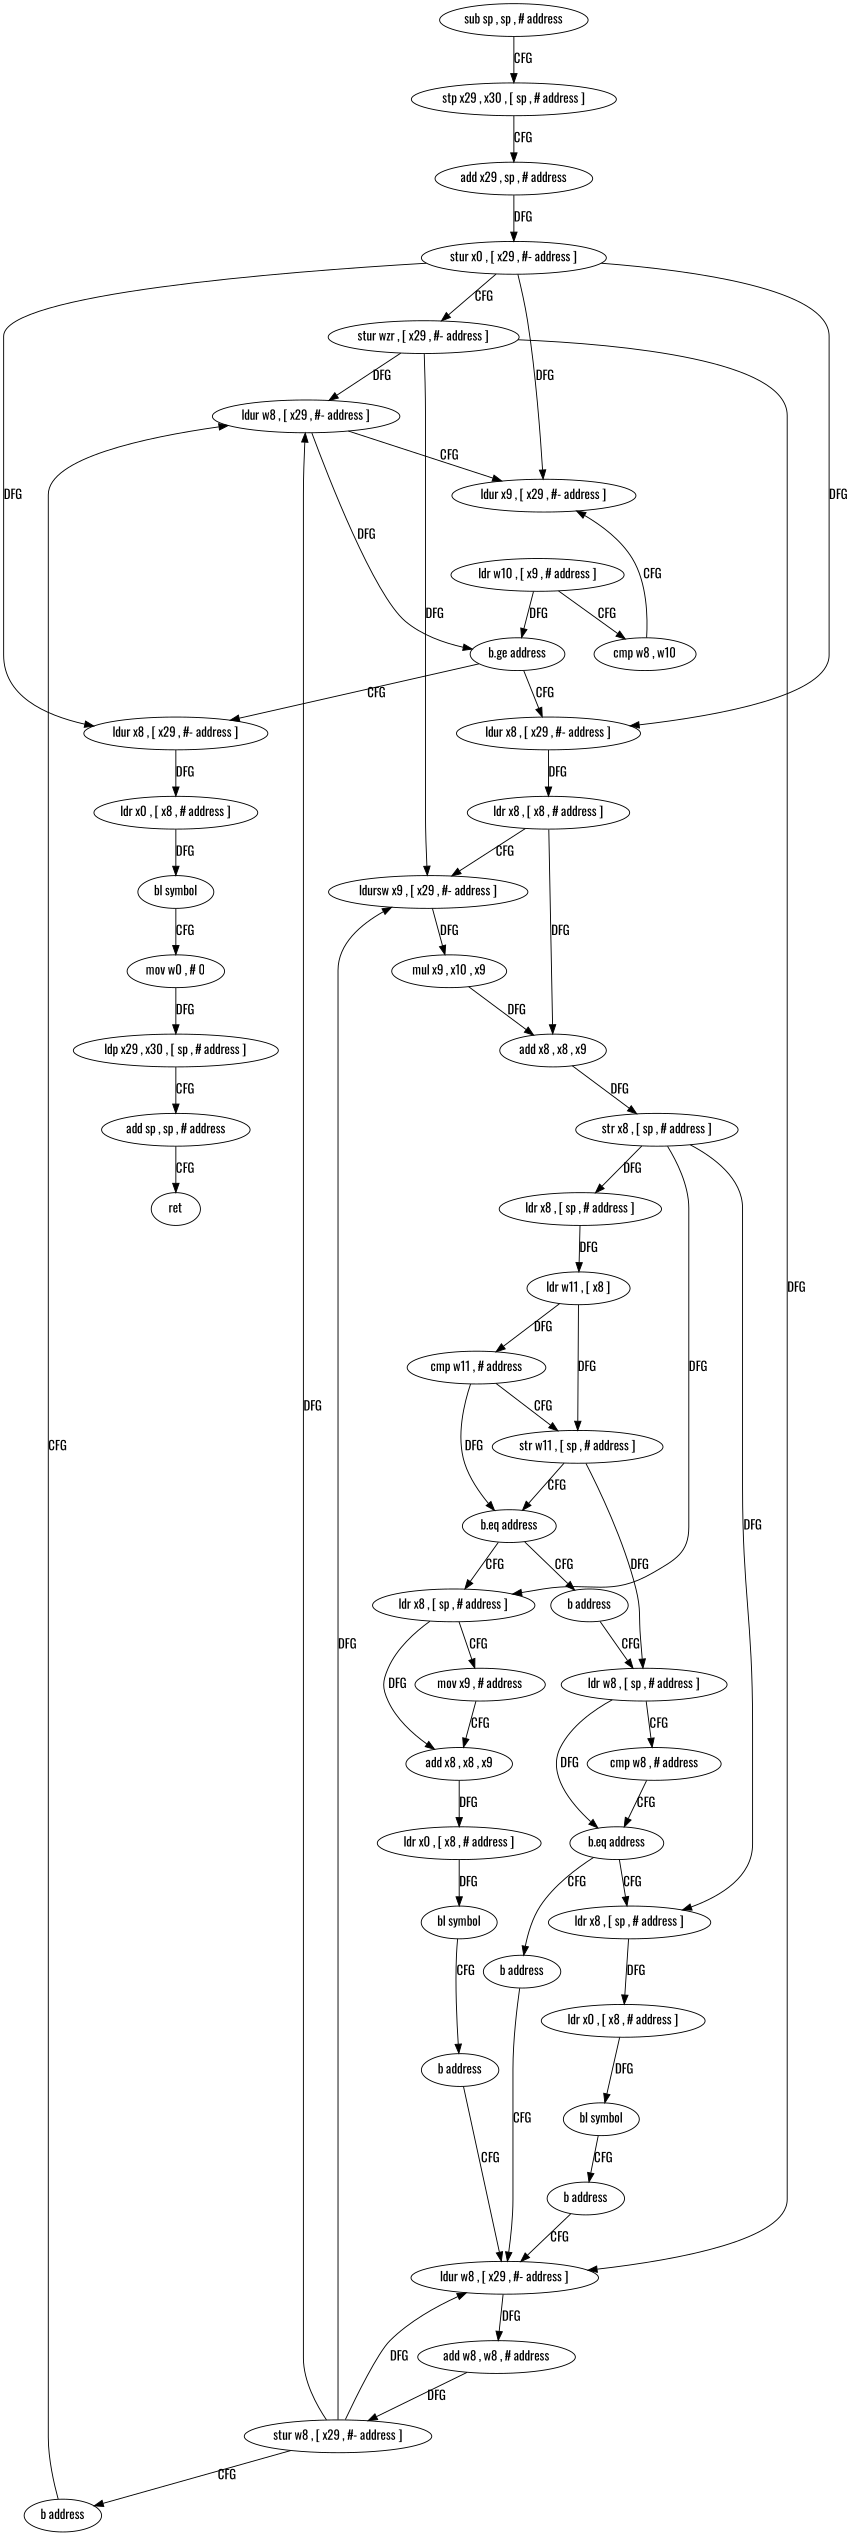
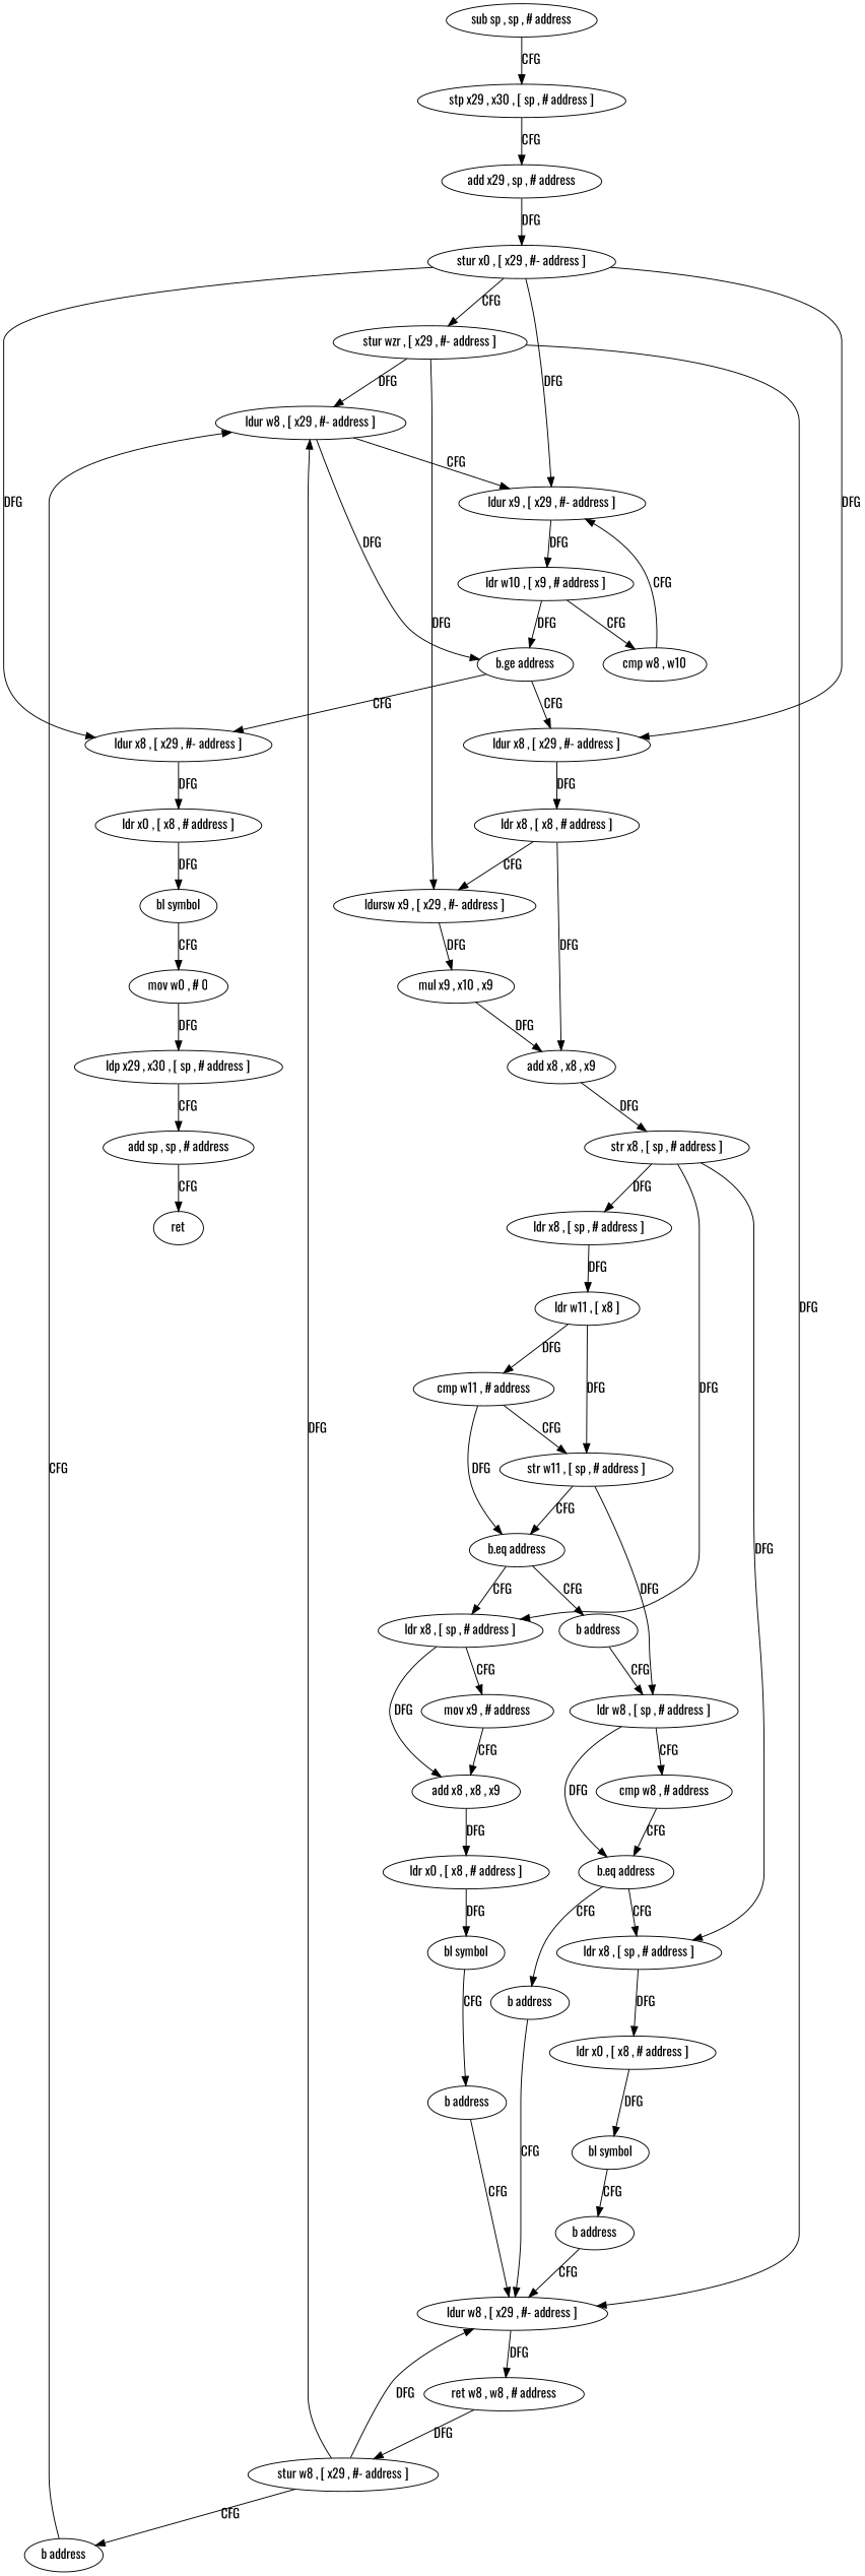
  digraph {
    fontname=Oswald
    node [fontname=Oswald]
    edge [fontname=Oswald]
    n1 [label="sub sp , sp , # address"]
    n2 [label="stp x29 , x30 , [ sp , # address ]"]
    n3 [label="add x29 , sp , # address"]
    n4 [label="stur x0 , [ x29 , #- address ]"]
    n5 [label="stur wzr , [ x29 , #- address ]"]
    n6 [label="ldur x8 , [ x29 , #- address ]"]
    n7 [label="ldur x8 , [ x29 , #- address ]"]
    n8 [label="ldur x9 , [ x29 , #- address ]"]
    n9 [label="ldur w8 , [ x29 , #- address ]"]
    n10 [label="ldursw x9 , [ x29 , #- address ]"]
    n11 [label="ldur w8 , [ x29 , #- address ]"]
    n12 [label="ldr x0 , [ x8 , # address ]"]
    n13 [label="ldr x8 , [ x8 , # address ]"]
    n14 [label="ldr w10 , [ x9 , # address ]"]
    n15 [label="b.ge address"]
    n16 [label="mul x9 , x10 , x9"]
-   n17 [label="add w8 , w8 , # address"]
+   n17 [label="ret w8 , w8 , # address"]
    n18 [label="bl symbol"]
    n19 [label="mov w0 , # 0"]
    n20 [label="ldp x29 , x30 , [ sp , # address ]"]
    n21 [label="add sp , sp , # address"]
    n22 [label=ret]
    n23 [label="add x8 , x8 , x9"]
    n24 [label="str x8 , [ sp , # address ]"]
    n25 [label="ldr x8 , [ sp , # address ]"]
    n26 [label="ldr x8 , [ sp , # address ]"]
    n27 [label="ldr x8 , [ sp , # address ]"]
    n28 [label="ldr w11 , [ x8 ]"]
    n29 [label="mov x9 , # address"]
    n30 [label="add x8 , x8 , x9"]
    n31 [label="ldr x0 , [ x8 , # address ]"]
    n32 [label="cmp w11 , # address"]
    n33 [label="str w11 , [ sp , # address ]"]
    n34 [label="b.eq address"]
    n35 [label="ldr w8 , [ sp , # address ]"]
    n36 [label="b address"]
    n37 [label="cmp w8 , # address"]
    n38 [label="b.eq address"]
    n39 [label="ldr x0 , [ x8 , # address ]"]
    n40 [label="bl symbol"]
    n41 [label="b address"]
    n42 [label="stur w8 , [ x29 , #- address ]"]
    n43 [label="b address"]
    n44 [label="b address"]
    n45 [label="bl symbol"]
    n46 [label="cmp w8 , w10"]
    n47 [label="b address"]
    n1 -> n2 [label=CFG]
    n2 -> n3 [label=CFG]
    n3 -> n4 [label=DFG]
    n4 -> n5 [label=CFG]
    n4 -> n6 [label=DFG]
    n4 -> n7 [label=DFG]
    n4 -> n8 [label=DFG]
    n5 -> n9 [label=DFG]
    n5 -> n10 [label=DFG]
    n5 -> n11 [label=DFG]
    n6 -> n12 [label=DFG]
    n7 -> n13 [label=DFG]
+   n8 -> n14 [label=DFG]
    n9 -> n8 [label=CFG]
    n9 -> n15 [label=DFG]
    n10 -> n16 [label=DFG]
    n11 -> n17 [label=DFG]
    n12 -> n18 [label=DFG]
    n13 -> n10 [label=CFG]
    n13 -> n23 [label=DFG]
    n14 -> n15 [label=DFG]
    n14 -> n46 [label=CFG]
    n15 -> n6 [label=CFG]
    n15 -> n7 [label=CFG]
    n16 -> n23 [label=DFG]
    n17 -> n42 [label=DFG]
    n18 -> n19 [label=CFG]
    n19 -> n20 [label=DFG]
    n20 -> n21 [label=CFG]
    n21 -> n22 [label=CFG]
    n23 -> n24 [label=DFG]
    n24 -> n25 [label=DFG]
    n24 -> n26 [label=DFG]
    n24 -> n27 [label=DFG]
    n25 -> n28 [label=DFG]
    n26 -> n29 [label=CFG]
    n26 -> n30 [label=DFG]
    n27 -> n31 [label=DFG]
    n28 -> n32 [label=DFG]
    n28 -> n33 [label=DFG]
    n29 -> n30 [label=CFG]
    n30 -> n39 [label=DFG]
    n31 -> n45 [label=DFG]
    n32 -> n33 [label=CFG]
    n32 -> n34 [label=DFG]
    n33 -> n34 [label=CFG]
    n33 -> n35 [label=DFG]
    n34 -> n26 [label=CFG]
    n34 -> n36 [label=CFG]
    n35 -> n37 [label=CFG]
    n35 -> n38 [label=DFG]
    n36 -> n35 [label=CFG]
    n37 -> n38 [label=CFG]
    n38 -> n27 [label=CFG]
    n38 -> n43 [label=CFG]
    n39 -> n40 [label=DFG]
    n40 -> n41 [label=CFG]
    n41 -> n11 [label=CFG]
    n42 -> n9 [label=DFG]
-   n42 -> n10 [label=DFG]
    n42 -> n11 [label=DFG]
    n42 -> n44 [label=CFG]
    n43 -> n11 [label=CFG]
    n44 -> n9 [label=CFG]
    n45 -> n47 [label=CFG]
    n46 -> n8 [label=CFG]
    n47 -> n11 [label=CFG]
  }
